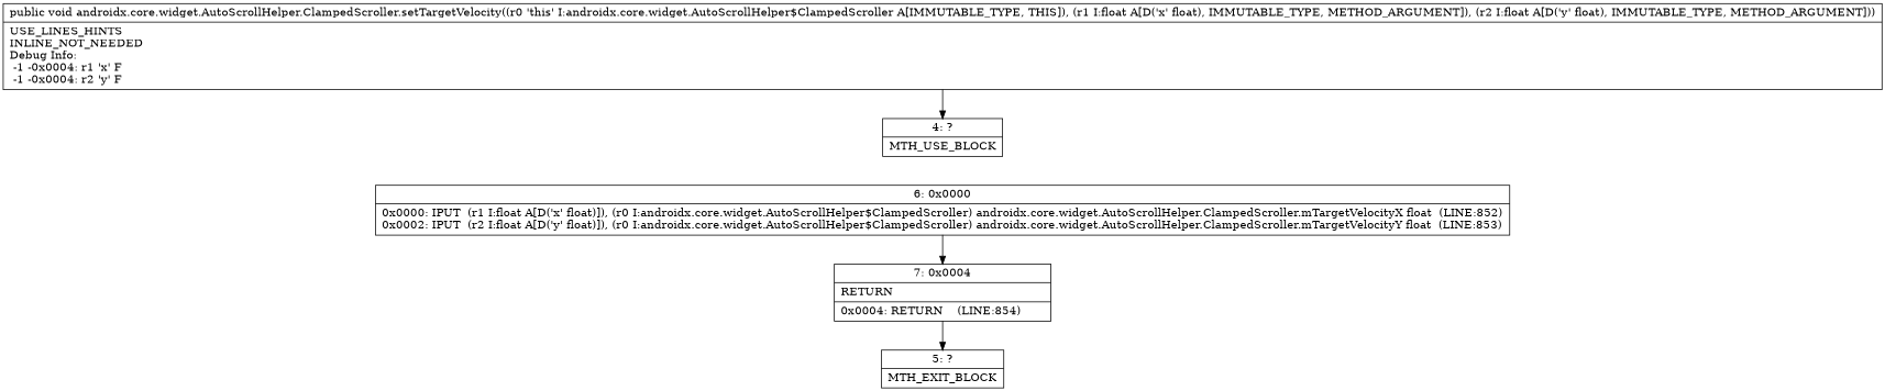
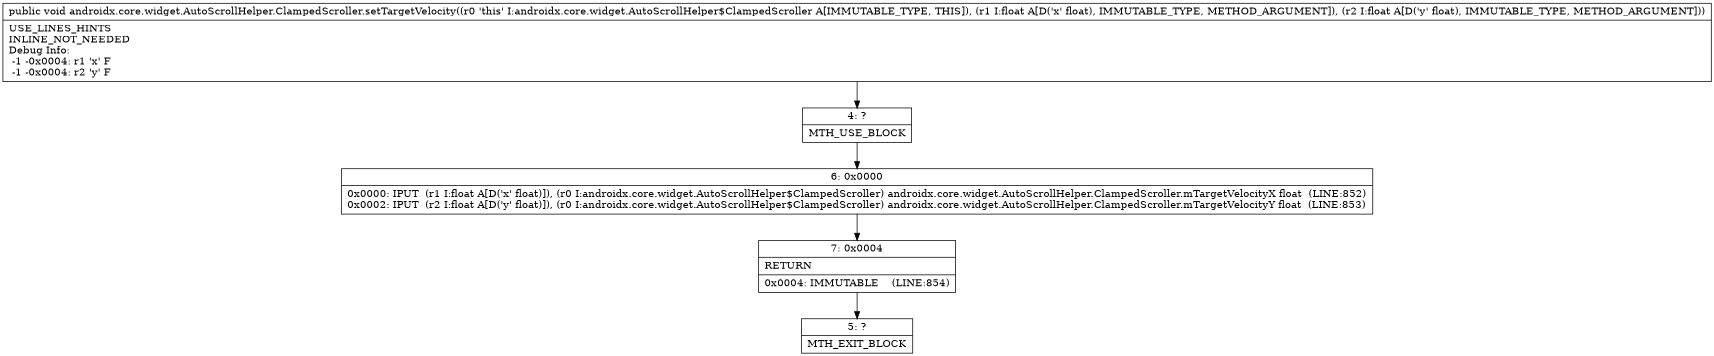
  digraph {
    node [shape=record]
    n1 [label="{4\:\ ?|MTH_USE_BLOCK\l}"]
    n2 [label="{6\:\ 0x0000|0x0000: IPUT  (r1 I:float A[D('x' float)]), (r0 I:androidx.core.widget.AutoScrollHelper$ClampedScroller) androidx.core.widget.AutoScrollHelper.ClampedScroller.mTargetVelocityX float  (LINE:852)\l0x0002: IPUT  (r2 I:float A[D('y' float)]), (r0 I:androidx.core.widget.AutoScrollHelper$ClampedScroller) androidx.core.widget.AutoScrollHelper.ClampedScroller.mTargetVelocityY float  (LINE:853)\l}"]
-   n3 [label="{7\:\ 0x0004|RETURN\l|0x0004: RETURN    (LINE:854)\l}"]
+   n3 [label="{7\:\ 0x0004|RETURN\l|0x0004: IMMUTABLE    (LINE:854)\l}"]
    n4 [label="{5\:\ ?|MTH_EXIT_BLOCK\l}"]
    n5 [label="{public void androidx.core.widget.AutoScrollHelper.ClampedScroller.setTargetVelocity((r0 'this' I:androidx.core.widget.AutoScrollHelper$ClampedScroller A[IMMUTABLE_TYPE, THIS]), (r1 I:float A[D('x' float), IMMUTABLE_TYPE, METHOD_ARGUMENT]), (r2 I:float A[D('y' float), IMMUTABLE_TYPE, METHOD_ARGUMENT]))  | USE_LINES_HINTS\lINLINE_NOT_NEEDED\lDebug Info:\l  \-1 \-0x0004: r1 'x' F\l  \-1 \-0x0004: r2 'y' F\l}"]
+   n1 -> n2
    n2 -> n3
    n3 -> n4
    n5 -> n1
  }
